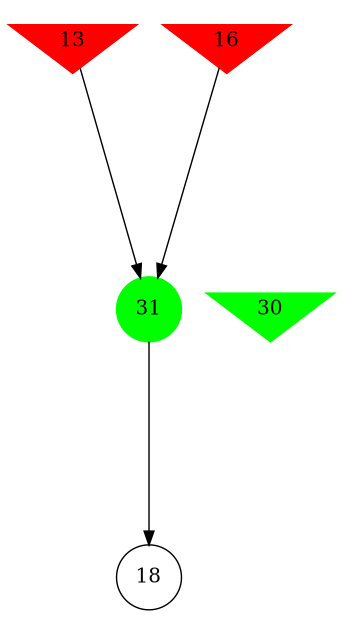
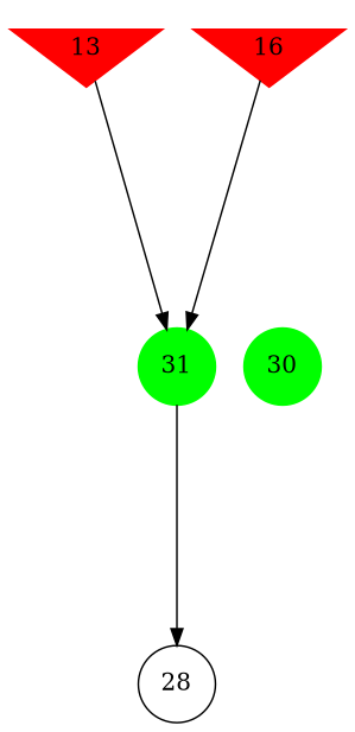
  digraph {
    ranksep=2.0
    node [color=red shape=circle style=filled]
    13 [shape=invtriangle]
    16 [shape=invtriangle]
-   28 [color=black label=18 style=""]
-   30 [color=green shape=invtriangle]
+   28 [color=black style=""]
+   30 [color=green]
    31 [color=green]
    subgraph sub_1 {
      rank=same
      13
      16
    }
    subgraph sub_2 {
      rank=same
      28
    }
    subgraph sub_3 {
      rank=same
      30
      31
    }
    13 -> 31
    16 -> 31
    31 -> 28
  }
